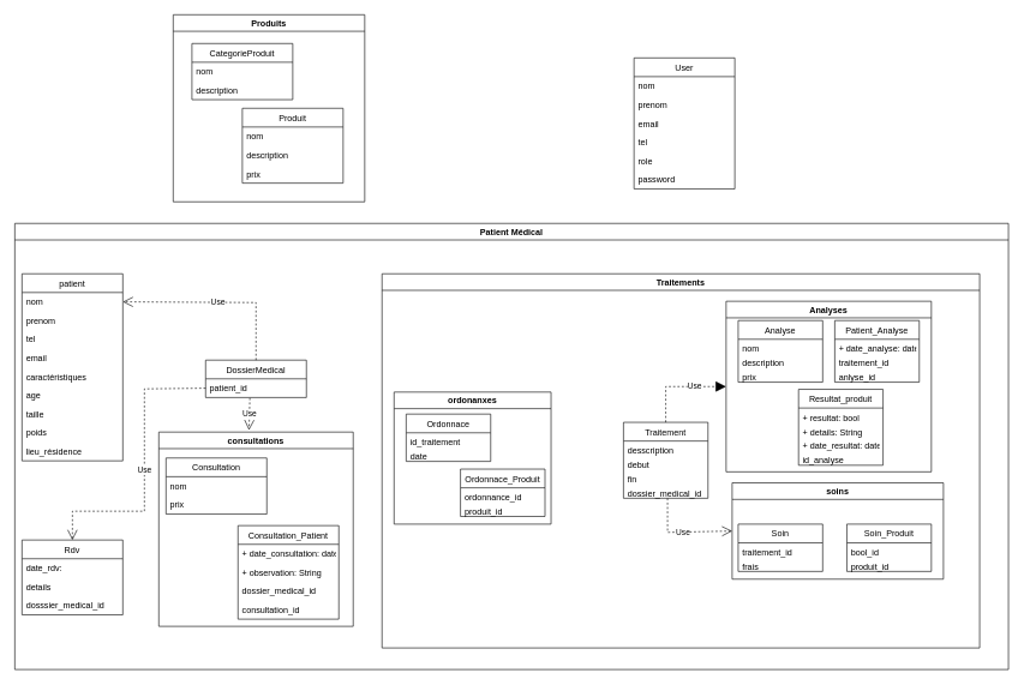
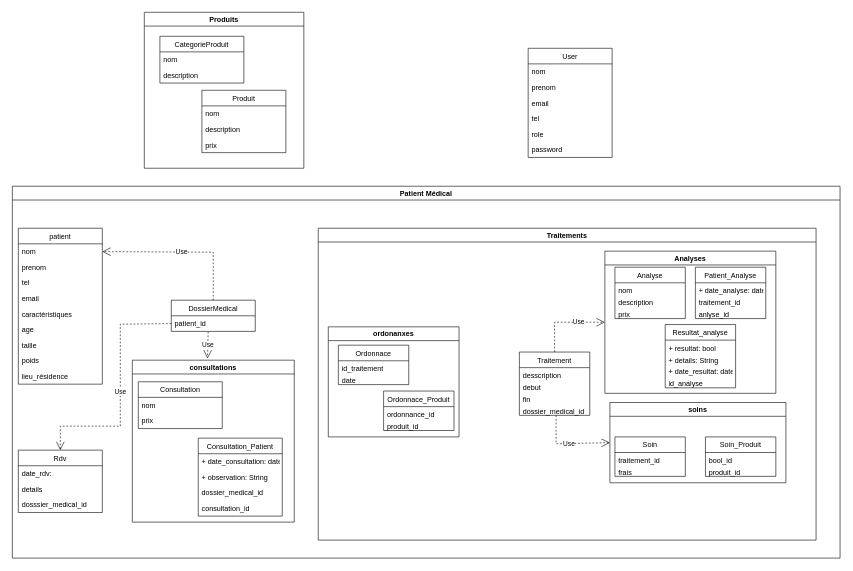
  <mxCell id="0" />
  <mxCell id="1" parent="0" />
  <mxCell id="2" value="User" style="swimlane;fontStyle=0;childLayout=stackLayout;horizontal=1;startSize=26;fillColor=none;horizontalStack=0;resizeParent=1;resizeParentMax=0;resizeLast=0;collapsible=1;marginBottom=0;" parent="1" vertex="1"><mxGeometry x="880" y="80" width="140" height="182" as="geometry" /></mxCell>
  <mxCell id="3" value="nom    " style="text;strokeColor=none;fillColor=none;align=left;verticalAlign=top;spacingLeft=4;spacingRight=4;overflow=hidden;rotatable=0;points=[[0,0.5],[1,0.5]];portConstraint=eastwest;" parent="2" vertex="1"><mxGeometry y="26" width="140" height="26" as="geometry" /></mxCell>
  <mxCell id="4" value="prenom" style="text;strokeColor=none;fillColor=none;align=left;verticalAlign=top;spacingLeft=4;spacingRight=4;overflow=hidden;rotatable=0;points=[[0,0.5],[1,0.5]];portConstraint=eastwest;" parent="2" vertex="1"><mxGeometry y="52" width="140" height="26" as="geometry" /></mxCell>
  <mxCell id="5" value="email" style="text;strokeColor=none;fillColor=none;align=left;verticalAlign=top;spacingLeft=4;spacingRight=4;overflow=hidden;rotatable=0;points=[[0,0.5],[1,0.5]];portConstraint=eastwest;" parent="2" vertex="1"><mxGeometry y="78" width="140" height="26" as="geometry" /></mxCell>
  <mxCell id="6" value="tel" style="text;strokeColor=none;fillColor=none;align=left;verticalAlign=top;spacingLeft=4;spacingRight=4;overflow=hidden;rotatable=0;points=[[0,0.5],[1,0.5]];portConstraint=eastwest;" parent="2" vertex="1"><mxGeometry y="104" width="140" height="26" as="geometry" /></mxCell>
  <mxCell id="7" value="role" style="text;strokeColor=none;fillColor=none;align=left;verticalAlign=top;spacingLeft=4;spacingRight=4;overflow=hidden;rotatable=0;points=[[0,0.5],[1,0.5]];portConstraint=eastwest;" parent="2" vertex="1"><mxGeometry y="130" width="140" height="26" as="geometry" /></mxCell>
  <mxCell id="8" value="password" style="text;strokeColor=none;fillColor=none;align=left;verticalAlign=top;spacingLeft=4;spacingRight=4;overflow=hidden;rotatable=0;points=[[0,0.5],[1,0.5]];portConstraint=eastwest;" parent="2" vertex="1"><mxGeometry y="156" width="140" height="26" as="geometry" /></mxCell>
  <mxCell id="9" value="" style="group" vertex="1" connectable="0" parent="1"><mxGeometry x="240" y="20" width="266" height="260" as="geometry" /></mxCell>
  <mxCell id="10" value="Produit" style="swimlane;fontStyle=0;childLayout=stackLayout;horizontal=1;startSize=26;fillColor=none;horizontalStack=0;resizeParent=1;resizeParentMax=0;resizeLast=0;collapsible=1;marginBottom=0;" parent="9" vertex="1"><mxGeometry x="96" y="130" width="140" height="104" as="geometry" /></mxCell>
  <mxCell id="11" value="nom" style="text;strokeColor=none;fillColor=none;align=left;verticalAlign=top;spacingLeft=4;spacingRight=4;overflow=hidden;rotatable=0;points=[[0,0.5],[1,0.5]];portConstraint=eastwest;" parent="10" vertex="1"><mxGeometry y="26" width="140" height="26" as="geometry" /></mxCell>
  <mxCell id="12" value="description" style="text;strokeColor=none;fillColor=none;align=left;verticalAlign=top;spacingLeft=4;spacingRight=4;overflow=hidden;rotatable=0;points=[[0,0.5],[1,0.5]];portConstraint=eastwest;" parent="10" vertex="1"><mxGeometry y="52" width="140" height="26" as="geometry" /></mxCell>
  <mxCell id="13" value="prix" style="text;strokeColor=none;fillColor=none;align=left;verticalAlign=top;spacingLeft=4;spacingRight=4;overflow=hidden;rotatable=0;points=[[0,0.5],[1,0.5]];portConstraint=eastwest;" parent="10" vertex="1"><mxGeometry y="78" width="140" height="26" as="geometry" /></mxCell>
  <mxCell id="14" value="CategorieProduit" style="swimlane;fontStyle=0;childLayout=stackLayout;horizontal=1;startSize=26;fillColor=none;horizontalStack=0;resizeParent=1;resizeParentMax=0;resizeLast=0;collapsible=1;marginBottom=0;" parent="9" vertex="1"><mxGeometry x="26" y="40" width="140" height="78" as="geometry" /></mxCell>
  <mxCell id="15" value="nom" style="text;strokeColor=none;fillColor=none;align=left;verticalAlign=top;spacingLeft=4;spacingRight=4;overflow=hidden;rotatable=0;points=[[0,0.5],[1,0.5]];portConstraint=eastwest;" parent="14" vertex="1"><mxGeometry y="26" width="140" height="26" as="geometry" /></mxCell>
  <mxCell id="16" value="description" style="text;strokeColor=none;fillColor=none;align=left;verticalAlign=top;spacingLeft=4;spacingRight=4;overflow=hidden;rotatable=0;points=[[0,0.5],[1,0.5]];portConstraint=eastwest;" parent="14" vertex="1"><mxGeometry y="52" width="140" height="26" as="geometry" /></mxCell>
  <mxCell id="17" value="Produits" style="swimlane;" vertex="1" parent="9"><mxGeometry width="266" height="260" as="geometry" /></mxCell>
  <mxCell id="18" value="" style="group" vertex="1" connectable="0" parent="1"><mxGeometry x="20" y="310" width="1380" height="620" as="geometry" /></mxCell>
  <mxCell id="19" value="Rdv" style="swimlane;fontStyle=0;childLayout=stackLayout;horizontal=1;startSize=26;fillColor=none;horizontalStack=0;resizeParent=1;resizeParentMax=0;resizeLast=0;collapsible=1;marginBottom=0;" parent="18" vertex="1"><mxGeometry x="10" y="440" width="140" height="104" as="geometry"><mxRectangle x="110" y="310" width="50" height="26" as="alternateBounds" /></mxGeometry></mxCell>
  <mxCell id="20" value="date_rdv:" style="text;strokeColor=none;fillColor=none;align=left;verticalAlign=top;spacingLeft=4;spacingRight=4;overflow=hidden;rotatable=0;points=[[0,0.5],[1,0.5]];portConstraint=eastwest;" parent="19" vertex="1"><mxGeometry y="26" width="140" height="26" as="geometry" /></mxCell>
  <mxCell id="21" value="details" style="text;strokeColor=none;fillColor=none;align=left;verticalAlign=top;spacingLeft=4;spacingRight=4;overflow=hidden;rotatable=0;points=[[0,0.5],[1,0.5]];portConstraint=eastwest;" parent="19" vertex="1"><mxGeometry y="52" width="140" height="26" as="geometry" /></mxCell>
  <mxCell id="22" value="dosssier_medical_id" style="text;strokeColor=none;fillColor=none;align=left;verticalAlign=top;spacingLeft=4;spacingRight=4;overflow=hidden;rotatable=0;points=[[0,0.5],[1,0.5]];portConstraint=eastwest;" vertex="1" parent="19"><mxGeometry y="78" width="140" height="26" as="geometry" /></mxCell>
  <mxCell id="23" value="patient" style="swimlane;fontStyle=0;childLayout=stackLayout;horizontal=1;startSize=26;fillColor=none;horizontalStack=0;resizeParent=1;resizeParentMax=0;resizeLast=0;collapsible=1;marginBottom=0;" parent="18" vertex="1"><mxGeometry x="10" y="70" width="140" height="260" as="geometry" /></mxCell>
  <mxCell id="24" value="nom" style="text;strokeColor=none;fillColor=none;align=left;verticalAlign=top;spacingLeft=4;spacingRight=4;overflow=hidden;rotatable=0;points=[[0,0.5],[1,0.5]];portConstraint=eastwest;" vertex="1" parent="23"><mxGeometry y="26" width="140" height="26" as="geometry" /></mxCell>
  <mxCell id="25" value="prenom" style="text;strokeColor=none;fillColor=none;align=left;verticalAlign=top;spacingLeft=4;spacingRight=4;overflow=hidden;rotatable=0;points=[[0,0.5],[1,0.5]];portConstraint=eastwest;" vertex="1" parent="23"><mxGeometry y="52" width="140" height="26" as="geometry" /></mxCell>
  <mxCell id="26" value="tel" style="text;strokeColor=none;fillColor=none;align=left;verticalAlign=top;spacingLeft=4;spacingRight=4;overflow=hidden;rotatable=0;points=[[0,0.5],[1,0.5]];portConstraint=eastwest;" vertex="1" parent="23"><mxGeometry y="78" width="140" height="26" as="geometry" /></mxCell>
  <mxCell id="27" value="email" style="text;strokeColor=none;fillColor=none;align=left;verticalAlign=top;spacingLeft=4;spacingRight=4;overflow=hidden;rotatable=0;points=[[0,0.5],[1,0.5]];portConstraint=eastwest;" vertex="1" parent="23"><mxGeometry y="104" width="140" height="26" as="geometry" /></mxCell>
  <mxCell id="28" value="caractéristiques" style="text;strokeColor=none;fillColor=none;align=left;verticalAlign=top;spacingLeft=4;spacingRight=4;overflow=hidden;rotatable=0;points=[[0,0.5],[1,0.5]];portConstraint=eastwest;" parent="23" vertex="1"><mxGeometry y="130" width="140" height="26" as="geometry" /></mxCell>
  <mxCell id="29" value="age" style="text;strokeColor=none;fillColor=none;align=left;verticalAlign=top;spacingLeft=4;spacingRight=4;overflow=hidden;rotatable=0;points=[[0,0.5],[1,0.5]];portConstraint=eastwest;" parent="23" vertex="1"><mxGeometry y="156" width="140" height="26" as="geometry" /></mxCell>
  <mxCell id="30" value="taille" style="text;strokeColor=none;fillColor=none;align=left;verticalAlign=top;spacingLeft=4;spacingRight=4;overflow=hidden;rotatable=0;points=[[0,0.5],[1,0.5]];portConstraint=eastwest;" parent="23" vertex="1"><mxGeometry y="182" width="140" height="26" as="geometry" /></mxCell>
  <mxCell id="31" value="poids" style="text;strokeColor=none;fillColor=none;align=left;verticalAlign=top;spacingLeft=4;spacingRight=4;overflow=hidden;rotatable=0;points=[[0,0.5],[1,0.5]];portConstraint=eastwest;" parent="23" vertex="1"><mxGeometry y="208" width="140" height="26" as="geometry" /></mxCell>
  <mxCell id="32" value="lieu_résidence" style="text;strokeColor=none;fillColor=none;align=left;verticalAlign=top;spacingLeft=4;spacingRight=4;overflow=hidden;rotatable=0;points=[[0,0.5],[1,0.5]];portConstraint=eastwest;" parent="23" vertex="1"><mxGeometry y="234" width="140" height="26" as="geometry" /></mxCell>
  <mxCell id="33" value="DossierMedical" style="swimlane;fontStyle=0;childLayout=stackLayout;horizontal=1;startSize=26;fillColor=none;horizontalStack=0;resizeParent=1;resizeParentMax=0;resizeLast=0;collapsible=1;marginBottom=0;" vertex="1" parent="18"><mxGeometry x="265" y="190" width="140" height="52" as="geometry" /></mxCell>
  <mxCell id="34" value="patient_id" style="text;strokeColor=none;fillColor=none;align=left;verticalAlign=top;spacingLeft=4;spacingRight=4;overflow=hidden;rotatable=0;points=[[0,0.5],[1,0.5]];portConstraint=eastwest;" vertex="1" parent="33"><mxGeometry y="26" width="140" height="26" as="geometry" /></mxCell>
  <mxCell id="35" value="" style="group" vertex="1" connectable="0" parent="18"><mxGeometry x="510" y="70" width="830" height="520" as="geometry" /></mxCell>
  <mxCell id="36" value="" style="group" vertex="1" connectable="0" parent="35"><mxGeometry x="486.263" y="290.588" width="293.434" height="133.824" as="geometry" /></mxCell>
  <mxCell id="37" value="Soin" style="swimlane;fontStyle=0;childLayout=stackLayout;horizontal=1;startSize=26;fillColor=none;horizontalStack=0;resizeParent=1;resizeParentMax=0;resizeLast=0;collapsible=1;marginBottom=0;" vertex="1" parent="36"><mxGeometry x="8.384" y="57.353" width="117.374" height="65.765" as="geometry" /></mxCell>
  <mxCell id="38" value="traitement_id" style="text;strokeColor=none;fillColor=none;align=left;verticalAlign=top;spacingLeft=4;spacingRight=4;overflow=hidden;rotatable=0;points=[[0,0.5],[1,0.5]];portConstraint=eastwest;" vertex="1" parent="37"><mxGeometry y="26" width="117.374" height="19.882" as="geometry" /></mxCell>
  <mxCell id="39" value="frais" style="text;strokeColor=none;fillColor=none;align=left;verticalAlign=top;spacingLeft=4;spacingRight=4;overflow=hidden;rotatable=0;points=[[0,0.5],[1,0.5]];portConstraint=eastwest;" vertex="1" parent="37"><mxGeometry y="45.882" width="117.374" height="19.882" as="geometry" /></mxCell>
  <mxCell id="40" value="Soin_Produit" style="swimlane;fontStyle=0;childLayout=stackLayout;horizontal=1;startSize=26;fillColor=none;horizontalStack=0;resizeParent=1;resizeParentMax=0;resizeLast=0;collapsible=1;marginBottom=0;" vertex="1" parent="36"><mxGeometry x="159.293" y="57.353" width="117.374" height="65.765" as="geometry" /></mxCell>
  <mxCell id="41" value="bool_id" style="text;strokeColor=none;fillColor=none;align=left;verticalAlign=top;spacingLeft=4;spacingRight=4;overflow=hidden;rotatable=0;points=[[0,0.5],[1,0.5]];portConstraint=eastwest;" vertex="1" parent="40"><mxGeometry y="26" width="117.374" height="19.882" as="geometry" /></mxCell>
  <mxCell id="42" value="produit_id" style="text;strokeColor=none;fillColor=none;align=left;verticalAlign=top;spacingLeft=4;spacingRight=4;overflow=hidden;rotatable=0;points=[[0,0.5],[1,0.5]];portConstraint=eastwest;" vertex="1" parent="40"><mxGeometry y="45.882" width="117.374" height="19.882" as="geometry" /></mxCell>
  <mxCell id="43" value="soins" style="swimlane;" vertex="1" parent="36"><mxGeometry width="293.434" height="133.824" as="geometry" /></mxCell>
  <mxCell id="44" value="Traitements" style="swimlane;" vertex="1" parent="35"><mxGeometry width="830" height="520" as="geometry" /></mxCell>
  <mxCell id="45" value="Traitement" style="swimlane;fontStyle=0;childLayout=stackLayout;horizontal=1;startSize=26;fillColor=none;horizontalStack=0;resizeParent=1;resizeParentMax=0;resizeLast=0;collapsible=1;marginBottom=0;" parent="44" vertex="1"><mxGeometry x="335.354" y="206.471" width="117.374" height="105.529" as="geometry" /></mxCell>
  <mxCell id="46" value="desscription" style="text;strokeColor=none;fillColor=none;align=left;verticalAlign=top;spacingLeft=4;spacingRight=4;overflow=hidden;rotatable=0;points=[[0,0.5],[1,0.5]];portConstraint=eastwest;" parent="45" vertex="1"><mxGeometry y="26" width="117.374" height="19.882" as="geometry" /></mxCell>
  <mxCell id="47" value="debut" style="text;strokeColor=none;fillColor=none;align=left;verticalAlign=top;spacingLeft=4;spacingRight=4;overflow=hidden;rotatable=0;points=[[0,0.5],[1,0.5]];portConstraint=eastwest;" parent="45" vertex="1"><mxGeometry y="45.882" width="117.374" height="19.882" as="geometry" /></mxCell>
  <mxCell id="48" value="fin" style="text;strokeColor=none;fillColor=none;align=left;verticalAlign=top;spacingLeft=4;spacingRight=4;overflow=hidden;rotatable=0;points=[[0,0.5],[1,0.5]];portConstraint=eastwest;" parent="45" vertex="1"><mxGeometry y="65.765" width="117.374" height="19.882" as="geometry" /></mxCell>
  <mxCell id="49" value="dossier_medical_id" style="text;strokeColor=none;fillColor=none;align=left;verticalAlign=top;spacingLeft=4;spacingRight=4;overflow=hidden;rotatable=0;points=[[0,0.5],[1,0.5]];portConstraint=eastwest;" parent="45" vertex="1"><mxGeometry y="85.647" width="117.374" height="19.882" as="geometry" /></mxCell>
  <mxCell id="50" value="ordonanxes" style="swimlane;" vertex="1" parent="44"><mxGeometry x="16.768" y="164.412" width="217.98" height="183.529" as="geometry" /></mxCell>
  <mxCell id="51" value="Ordonnace" style="swimlane;fontStyle=0;childLayout=stackLayout;horizontal=1;startSize=26;fillColor=none;horizontalStack=0;resizeParent=1;resizeParentMax=0;resizeLast=0;collapsible=1;marginBottom=0;" parent="50" vertex="1"><mxGeometry x="16.768" y="30.588" width="117.374" height="65.765" as="geometry" /></mxCell>
  <mxCell id="52" value="id_traitement" style="text;strokeColor=none;fillColor=none;align=left;verticalAlign=top;spacingLeft=4;spacingRight=4;overflow=hidden;rotatable=0;points=[[0,0.5],[1,0.5]];portConstraint=eastwest;" parent="51" vertex="1"><mxGeometry y="26" width="117.374" height="19.882" as="geometry" /></mxCell>
  <mxCell id="53" value="date" style="text;strokeColor=none;fillColor=none;align=left;verticalAlign=top;spacingLeft=4;spacingRight=4;overflow=hidden;rotatable=0;points=[[0,0.5],[1,0.5]];portConstraint=eastwest;" parent="51" vertex="1"><mxGeometry y="45.882" width="117.374" height="19.882" as="geometry" /></mxCell>
  <mxCell id="54" value="Ordonnace_Produit" style="swimlane;fontStyle=0;childLayout=stackLayout;horizontal=1;startSize=26;fillColor=none;horizontalStack=0;resizeParent=1;resizeParentMax=0;resizeLast=0;collapsible=1;marginBottom=0;" vertex="1" parent="50"><mxGeometry x="92.222" y="107.059" width="117.374" height="65.765" as="geometry" /></mxCell>
  <mxCell id="55" value="ordonnance_id" style="text;strokeColor=none;fillColor=none;align=left;verticalAlign=top;spacingLeft=4;spacingRight=4;overflow=hidden;rotatable=0;points=[[0,0.5],[1,0.5]];portConstraint=eastwest;" vertex="1" parent="54"><mxGeometry y="26" width="117.374" height="19.882" as="geometry" /></mxCell>
  <mxCell id="56" value="produit_id" style="text;strokeColor=none;fillColor=none;align=left;verticalAlign=top;spacingLeft=4;spacingRight=4;overflow=hidden;rotatable=0;points=[[0,0.5],[1,0.5]];portConstraint=eastwest;" vertex="1" parent="54"><mxGeometry y="45.882" width="117.374" height="19.882" as="geometry" /></mxCell>
  <mxCell id="57" value="Use" style="endArrow=open;endSize=12;dashed=1;html=1;rounded=0;exitX=0.521;exitY=1;exitDx=0;exitDy=0;exitPerimeter=0;entryX=0;entryY=0.5;entryDx=0;entryDy=0;" edge="1" parent="35" source="49" target="43"><mxGeometry width="160" relative="1" as="geometry"><mxPoint x="217.98" y="130" as="sourcePoint" /><mxPoint x="352.121" y="130" as="targetPoint" /><Array as="points"><mxPoint x="396.556" y="359.412" /></Array></mxGeometry></mxCell>
- <mxCell id="58" value="Use" style="endArrow=block;endSize=12;dashed=1;html=1;rounded=0;exitX=0.5;exitY=0;exitDx=0;exitDy=0;entryX=0;entryY=0.5;entryDx=0;entryDy=0;" edge="1" parent="35" source="45" target="72"><mxGeometry x="0.355" width="160" relative="1" as="geometry"><mxPoint x="217.98" y="130" as="sourcePoint" /><mxPoint x="352.121" y="130" as="targetPoint" /><Array as="points"><mxPoint x="394.04" y="156.765" /></Array><mxPoint as="offset" /></mxGeometry></mxCell>
+ <mxCell id="58" value="Use" style="endArrow=open;endSize=12;dashed=1;html=1;rounded=0;exitX=0.5;exitY=0;exitDx=0;exitDy=0;entryX=0;entryY=0.5;entryDx=0;entryDy=0;" edge="1" parent="35" source="45" target="72"><mxGeometry x="0.355" width="160" relative="1" as="geometry"><mxPoint x="217.98" y="130" as="sourcePoint" /><mxPoint x="352.121" y="130" as="targetPoint" /><Array as="points"><mxPoint x="394.04" y="156.765" /></Array><mxPoint as="offset" /></mxGeometry></mxCell>
  <mxCell id="59" value="Analyse" style="swimlane;fontStyle=0;childLayout=stackLayout;horizontal=1;startSize=26;fillColor=none;horizontalStack=0;resizeParent=1;resizeParentMax=0;resizeLast=0;collapsible=1;marginBottom=0;" parent="35" vertex="1"><mxGeometry x="494.646" y="65.0" width="117.374" height="85.647" as="geometry" /></mxCell>
  <mxCell id="60" value="nom" style="text;strokeColor=none;fillColor=none;align=left;verticalAlign=top;spacingLeft=4;spacingRight=4;overflow=hidden;rotatable=0;points=[[0,0.5],[1,0.5]];portConstraint=eastwest;" parent="59" vertex="1"><mxGeometry y="26" width="117.374" height="19.882" as="geometry" /></mxCell>
  <mxCell id="61" value="description" style="text;strokeColor=none;fillColor=none;align=left;verticalAlign=top;spacingLeft=4;spacingRight=4;overflow=hidden;rotatable=0;points=[[0,0.5],[1,0.5]];portConstraint=eastwest;" parent="59" vertex="1"><mxGeometry y="45.882" width="117.374" height="19.882" as="geometry" /></mxCell>
  <mxCell id="62" value="prix" style="text;strokeColor=none;fillColor=none;align=left;verticalAlign=top;spacingLeft=4;spacingRight=4;overflow=hidden;rotatable=0;points=[[0,0.5],[1,0.5]];portConstraint=eastwest;" parent="59" vertex="1"><mxGeometry y="65.765" width="117.374" height="19.882" as="geometry" /></mxCell>
  <mxCell id="63" value="Patient_Analyse" style="swimlane;fontStyle=0;childLayout=stackLayout;horizontal=1;startSize=26;fillColor=none;horizontalStack=0;resizeParent=1;resizeParentMax=0;resizeLast=0;collapsible=1;marginBottom=0;" parent="35" vertex="1"><mxGeometry x="628.788" y="65.0" width="117.374" height="85.647" as="geometry"><mxRectangle x="530" y="240" width="120" height="26" as="alternateBounds" /></mxGeometry></mxCell>
  <mxCell id="64" value="+ date_analyse: date" style="text;strokeColor=none;fillColor=none;align=left;verticalAlign=top;spacingLeft=4;spacingRight=4;overflow=hidden;rotatable=0;points=[[0,0.5],[1,0.5]];portConstraint=eastwest;" parent="63" vertex="1"><mxGeometry y="26" width="117.374" height="19.882" as="geometry" /></mxCell>
  <mxCell id="65" value="traitement_id" style="text;strokeColor=none;fillColor=none;align=left;verticalAlign=top;spacingLeft=4;spacingRight=4;overflow=hidden;rotatable=0;points=[[0,0.5],[1,0.5]];portConstraint=eastwest;" parent="63" vertex="1"><mxGeometry y="45.882" width="117.374" height="19.882" as="geometry" /></mxCell>
  <mxCell id="66" value="anlyse_id" style="text;strokeColor=none;fillColor=none;align=left;verticalAlign=top;spacingLeft=4;spacingRight=4;overflow=hidden;rotatable=0;points=[[0,0.5],[1,0.5]];portConstraint=eastwest;" parent="63" vertex="1"><mxGeometry y="65.765" width="117.374" height="19.882" as="geometry" /></mxCell>
- <mxCell id="67" value="Resultat_produit" style="swimlane;fontStyle=0;childLayout=stackLayout;horizontal=1;startSize=26;fillColor=none;horizontalStack=0;resizeParent=1;resizeParentMax=0;resizeLast=0;collapsible=1;marginBottom=0;" parent="35" vertex="1"><mxGeometry x="578.485" y="160.588" width="117.374" height="105.529" as="geometry"><mxRectangle x="520" y="220" width="120" height="26" as="alternateBounds" /></mxGeometry></mxCell>
+ <mxCell id="67" value="Resultat_analyse" style="swimlane;fontStyle=0;childLayout=stackLayout;horizontal=1;startSize=26;fillColor=none;horizontalStack=0;resizeParent=1;resizeParentMax=0;resizeLast=0;collapsible=1;marginBottom=0;" parent="35" vertex="1"><mxGeometry x="578.485" y="160.588" width="117.374" height="105.529" as="geometry"><mxRectangle x="520" y="220" width="120" height="26" as="alternateBounds" /></mxGeometry></mxCell>
  <mxCell id="68" value="+ resultat: bool" style="text;strokeColor=none;fillColor=none;align=left;verticalAlign=top;spacingLeft=4;spacingRight=4;overflow=hidden;rotatable=0;points=[[0,0.5],[1,0.5]];portConstraint=eastwest;" parent="67" vertex="1"><mxGeometry y="26" width="117.374" height="19.882" as="geometry" /></mxCell>
  <mxCell id="69" value="+ details: String" style="text;strokeColor=none;fillColor=none;align=left;verticalAlign=top;spacingLeft=4;spacingRight=4;overflow=hidden;rotatable=0;points=[[0,0.5],[1,0.5]];portConstraint=eastwest;" parent="67" vertex="1"><mxGeometry y="45.882" width="117.374" height="19.882" as="geometry" /></mxCell>
  <mxCell id="70" value="+ date_resultat: date" style="text;strokeColor=none;fillColor=none;align=left;verticalAlign=top;spacingLeft=4;spacingRight=4;overflow=hidden;rotatable=0;points=[[0,0.5],[1,0.5]];portConstraint=eastwest;" parent="67" vertex="1"><mxGeometry y="65.765" width="117.374" height="19.882" as="geometry" /></mxCell>
  <mxCell id="71" value="id_analyse" style="text;strokeColor=none;fillColor=none;align=left;verticalAlign=top;spacingLeft=4;spacingRight=4;overflow=hidden;rotatable=0;points=[[0,0.5],[1,0.5]];portConstraint=eastwest;" parent="67" vertex="1"><mxGeometry y="85.647" width="117.374" height="19.882" as="geometry" /></mxCell>
  <mxCell id="72" value="Analyses" style="swimlane;" vertex="1" parent="35"><mxGeometry x="477.879" y="38.235" width="285.051" height="237.059" as="geometry" /></mxCell>
  <mxCell id="73" value="" style="group" vertex="1" connectable="0" parent="18"><mxGeometry x="200" y="290" width="270" height="270" as="geometry" /></mxCell>
  <mxCell id="74" value="Consultation" style="swimlane;fontStyle=0;childLayout=stackLayout;horizontal=1;startSize=26;fillColor=none;horizontalStack=0;resizeParent=1;resizeParentMax=0;resizeLast=0;collapsible=1;marginBottom=0;" vertex="1" parent="73"><mxGeometry x="10" y="36" width="140" height="78" as="geometry"><mxRectangle x="160" y="414" width="100" height="26" as="alternateBounds" /></mxGeometry></mxCell>
  <mxCell id="75" value="nom" style="text;strokeColor=none;fillColor=none;align=left;verticalAlign=top;spacingLeft=4;spacingRight=4;overflow=hidden;rotatable=0;points=[[0,0.5],[1,0.5]];portConstraint=eastwest;" vertex="1" parent="74"><mxGeometry y="26" width="140" height="26" as="geometry" /></mxCell>
  <mxCell id="76" value="prix" style="text;strokeColor=none;fillColor=none;align=left;verticalAlign=top;spacingLeft=4;spacingRight=4;overflow=hidden;rotatable=0;points=[[0,0.5],[1,0.5]];portConstraint=eastwest;" vertex="1" parent="74"><mxGeometry y="52" width="140" height="26" as="geometry" /></mxCell>
  <mxCell id="77" value="Consultation_Patient" style="swimlane;fontStyle=0;childLayout=stackLayout;horizontal=1;startSize=26;fillColor=none;horizontalStack=0;resizeParent=1;resizeParentMax=0;resizeLast=0;collapsible=1;marginBottom=0;" parent="73" vertex="1"><mxGeometry x="110" y="130" width="140" height="130" as="geometry"><mxRectangle x="160" y="414" width="100" height="26" as="alternateBounds" /></mxGeometry></mxCell>
  <mxCell id="78" value="+ date_consultation: date" style="text;strokeColor=none;fillColor=none;align=left;verticalAlign=top;spacingLeft=4;spacingRight=4;overflow=hidden;rotatable=0;points=[[0,0.5],[1,0.5]];portConstraint=eastwest;" parent="77" vertex="1"><mxGeometry y="26" width="140" height="26" as="geometry" /></mxCell>
  <mxCell id="79" value="+ observation: String" style="text;strokeColor=none;fillColor=none;align=left;verticalAlign=top;spacingLeft=4;spacingRight=4;overflow=hidden;rotatable=0;points=[[0,0.5],[1,0.5]];portConstraint=eastwest;" parent="77" vertex="1"><mxGeometry y="52" width="140" height="26" as="geometry" /></mxCell>
  <mxCell id="80" value="dossier_medical_id" style="text;strokeColor=none;fillColor=none;align=left;verticalAlign=top;spacingLeft=4;spacingRight=4;overflow=hidden;rotatable=0;points=[[0,0.5],[1,0.5]];portConstraint=eastwest;" parent="77" vertex="1"><mxGeometry y="78" width="140" height="26" as="geometry" /></mxCell>
  <mxCell id="81" value="consultation_id" style="text;strokeColor=none;fillColor=none;align=left;verticalAlign=top;spacingLeft=4;spacingRight=4;overflow=hidden;rotatable=0;points=[[0,0.5],[1,0.5]];portConstraint=eastwest;" parent="77" vertex="1"><mxGeometry y="104" width="140" height="26" as="geometry" /></mxCell>
  <mxCell id="82" value="consultations" style="swimlane;" vertex="1" parent="73"><mxGeometry width="270" height="270" as="geometry" /></mxCell>
  <mxCell id="83" value="Use" style="endArrow=open;endSize=12;dashed=1;html=1;rounded=0;exitX=0.439;exitY=1.027;exitDx=0;exitDy=0;exitPerimeter=0;entryX=0.464;entryY=-0.01;entryDx=0;entryDy=0;entryPerimeter=0;" edge="1" parent="18" source="34" target="82"><mxGeometry width="160" relative="1" as="geometry"><mxPoint x="430" y="330" as="sourcePoint" /><mxPoint x="410" y="260" as="targetPoint" /></mxGeometry></mxCell>
  <mxCell id="84" value="Use" style="endArrow=open;endSize=12;dashed=1;html=1;rounded=0;exitX=0;exitY=0.5;exitDx=0;exitDy=0;entryX=0.5;entryY=0;entryDx=0;entryDy=0;" edge="1" parent="18" source="34" target="19"><mxGeometry width="160" relative="1" as="geometry"><mxPoint x="430" y="330" as="sourcePoint" /><mxPoint x="590" y="330" as="targetPoint" /><Array as="points"><mxPoint x="180" y="230" /><mxPoint x="180" y="400" /><mxPoint x="80" y="400" /></Array></mxGeometry></mxCell>
  <mxCell id="85" value="Use" style="endArrow=open;endSize=12;dashed=1;html=1;rounded=0;exitX=0.5;exitY=0;exitDx=0;exitDy=0;entryX=1;entryY=0.5;entryDx=0;entryDy=0;" edge="1" parent="18" source="33" target="24"><mxGeometry width="160" relative="1" as="geometry"><mxPoint x="430" y="330" as="sourcePoint" /><mxPoint x="320" y="100" as="targetPoint" /><Array as="points"><mxPoint x="335" y="110" /></Array></mxGeometry></mxCell>
  <mxCell id="86" value="Patient Médical" style="swimlane;" vertex="1" parent="18"><mxGeometry width="1380" height="620" as="geometry" /></mxCell>
